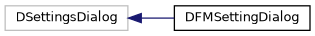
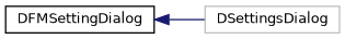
  digraph {
    rankdir=LR
    node [fillcolor=white fontname=Helvetica fontsize=10 shape=record style=filled]
    n1 [color=grey75 height=0.2 label=DSettingsDialog width=0.4]
    n2 [color=black height=0.2 label=DFMSettingDialog width=0.4]
-   n1 -> n2 [color=midnightblue dir=back fontname=Helvetica fontsize=10 labelfontname=Helvetica labelfontsize=10 style=solid]
+   n2 -> n1 [color=midnightblue dir=back fontname=Helvetica fontsize=10 labelfontname=Helvetica labelfontsize=10 style=solid]
  }
